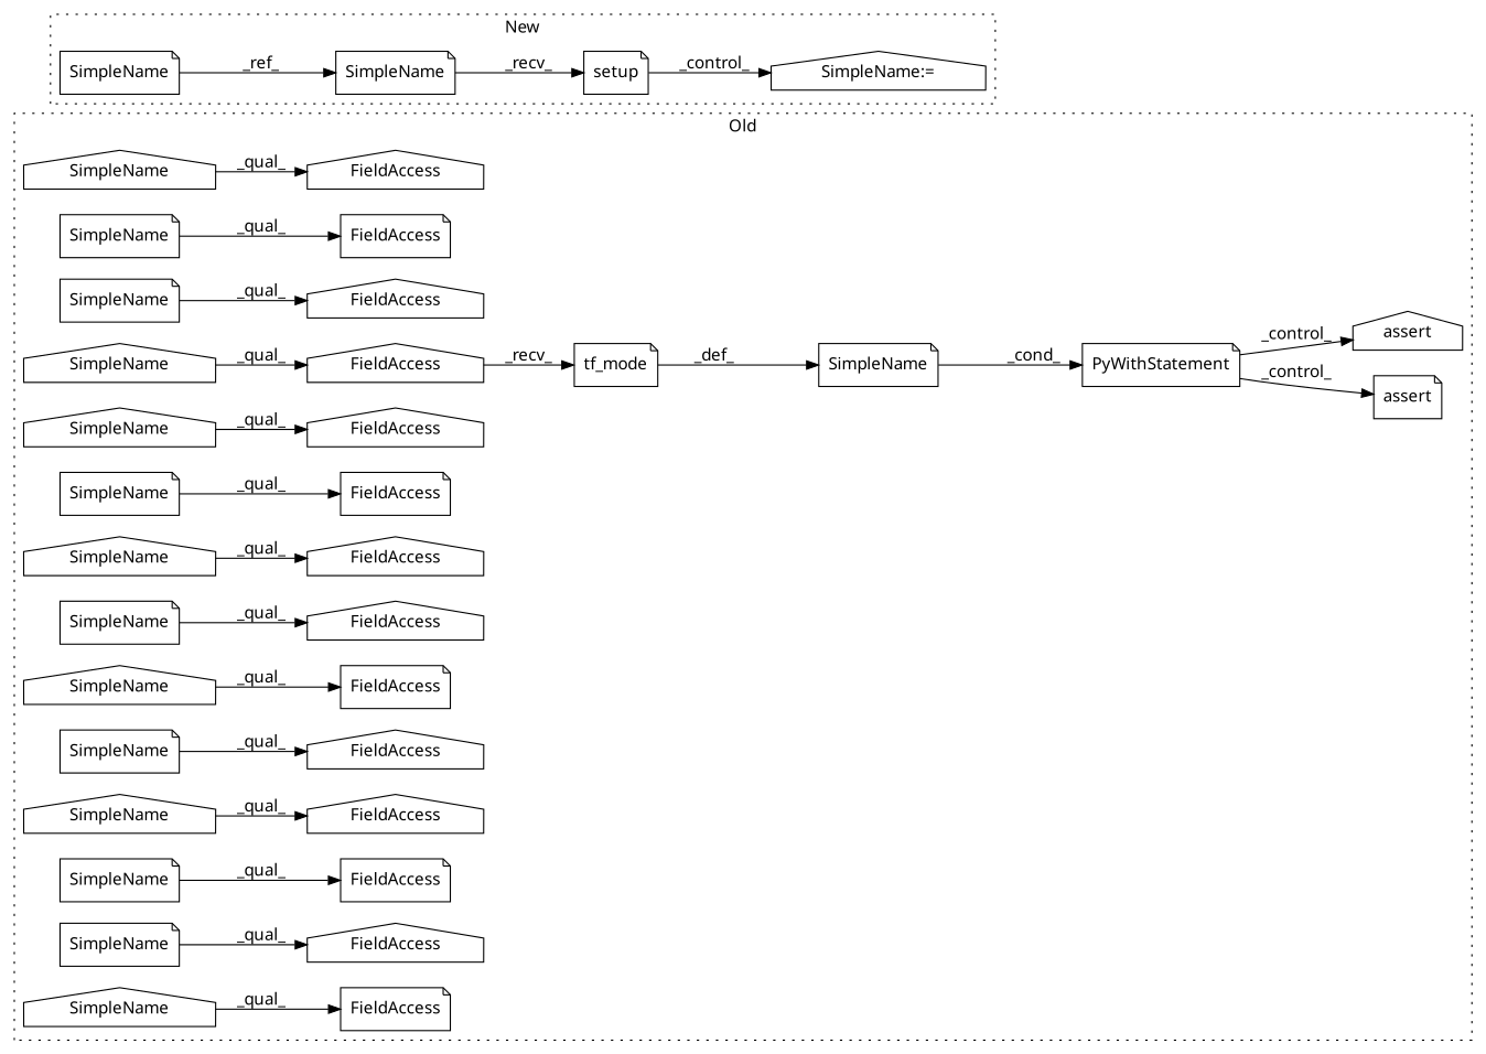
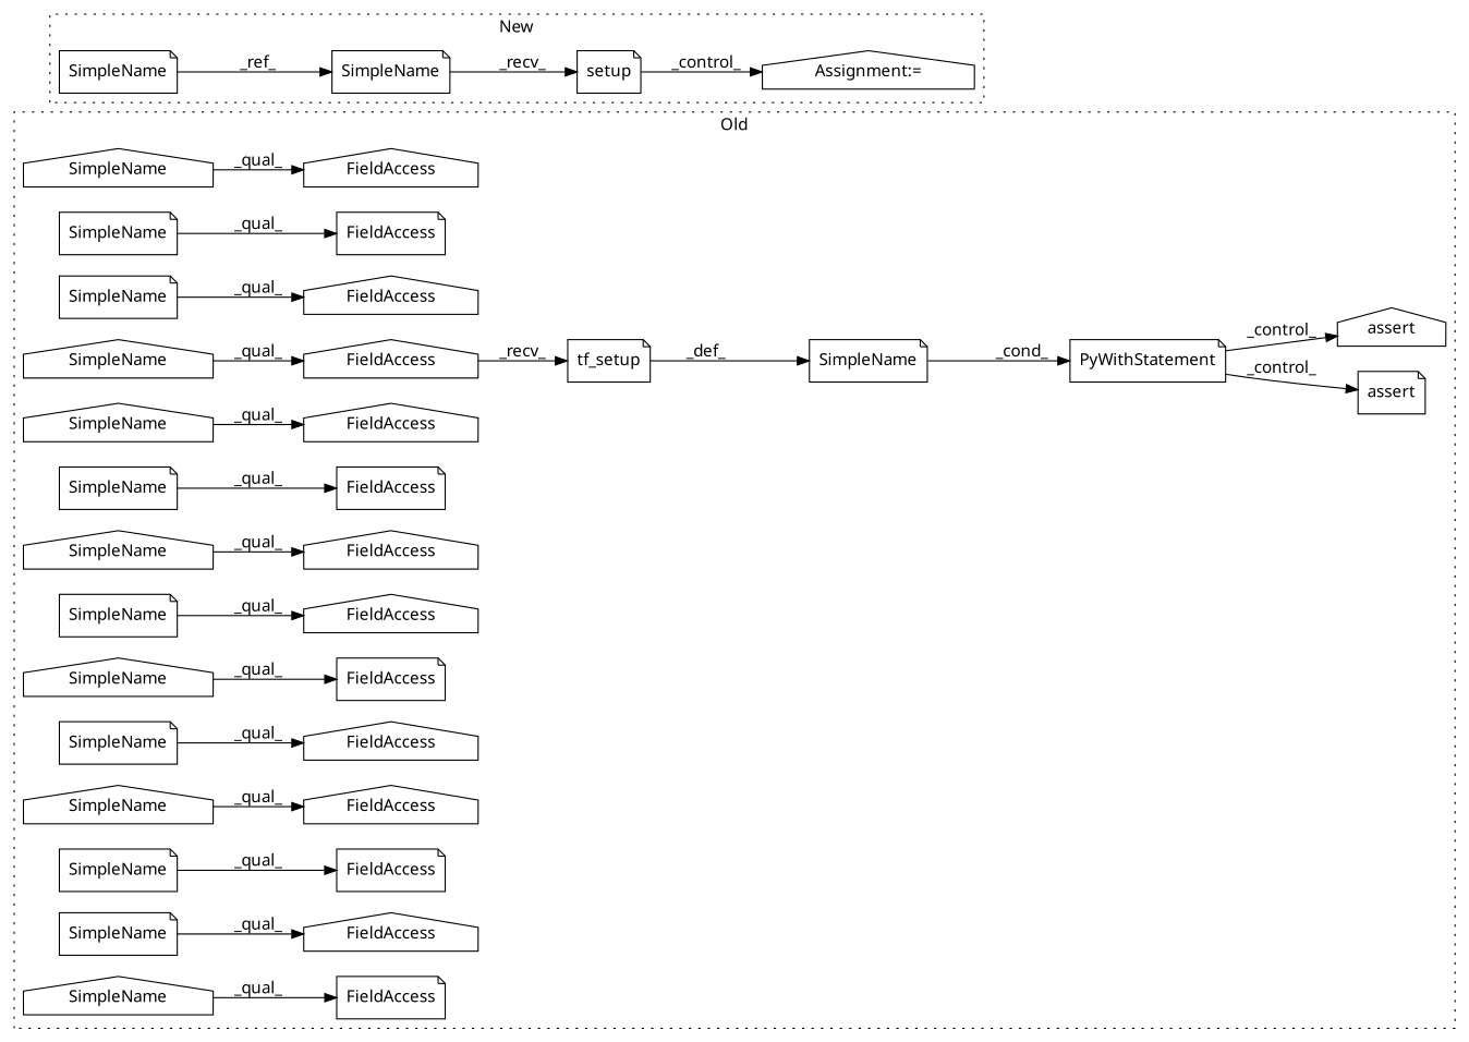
  digraph {
    fontname="Noto Sans"
    rankdir=LR
    node [a=42 fontname="Noto Sans" l=4 s=2877 shape=note]
    edge [fontname="Noto Sans"]
    n1 [a=104 l="10,2" label=PyWithStatement s="2867,2893"]
    n2 [label=SimpleName l="" s=""]
    n3 [a=32 l="11,1" label=assert s="3411,3448"]
-   n4 [a=32 l=9 label=tf_mode s=2884]
+   n4 [a=32 l=9 label=tf_setup s=2884]
    n5 [a=32 l="11,1" label=assert s="3357,3395" shape=house]
    n6 [a=22 l=6 label=FieldAccess shape=house]
    n7 [a=22 l=15 label=FieldAccess s=3032]
    n8 [a=22 l=9 label=FieldAccess s=3022 shape=house]
    n9 [a=22 l=9 label=FieldAccess s=3175]
    n10 [a=22 l=7 label=FieldAccess s=3145]
    n11 [a=22 l=7 label=FieldAccess s=3167 shape=house]
    n12 [a=22 l=6 label=FieldAccess s=3160 shape=house]
    n13 [a=22 l=7 label=FieldAccess s=2992 shape=house]
    n14 [a=22 l=6 label=FieldAccess s=3153 shape=house]
    n15 [a=22 l=14 label=FieldAccess s=3327 shape=house]
    n16 [a=22 l=6 label=FieldAccess s=3007 shape=house]
    n17 [a=22 l=7 label=FieldAccess s=3014]
    n18 [a=22 l=15 label=FieldAccess s=3185]
    n19 [a=22 l=14 label=FieldAccess s=3258 shape=house]
    n20 [label=SimpleName s=3153 shape=house]
    n21 [label=SimpleName s=3014]
    n22 [label=SimpleName s=3327]
    n23 [label=SimpleName shape=house]
    n24 [label=SimpleName s=3160 shape=house]
    n25 [label=SimpleName s=3145]
    n26 [label=SimpleName s=3258 shape=house]
    n27 [label=SimpleName s=3007]
    n28 [label=SimpleName s=3185 shape=house]
    n29 [label=SimpleName s=3167]
    n30 [label=SimpleName s=2992 shape=house]
    n31 [label=SimpleName s=3175]
    n32 [label=SimpleName s=3022]
    n33 [label=SimpleName s=3032 shape=house]
    n34 [a=32 l=7 label=setup s=3042]
-   n35 [a=7 l=2 label="SimpleName:=" s=3035 shape=house]
+   n35 [a=7 l=2 label="Assignment:=" s=3035 shape=house]
    n36 [label=SimpleName s=2556]
    n37 [label=SimpleName s=3037]
    subgraph cluster_1 {
      label=Old
      style=dotted
      n1
      n2
      n3
      n4
      n5
      n6
      n7
      n8
      n9
      n10
      n11
      n12
      n13
      n14
      n15
      n16
      n17
      n18
      n19
      n20
      n21
      n22
      n23
      n24
      n25
      n26
      n27
      n28
      n29
      n30
      n31
      n32
      n33
    }
    subgraph cluster_2 {
      label=New
      style=dotted
      n34
      n35
      n36
      n37
    }
    n1 -> n3 [label=_control_]
    n1 -> n5 [label=_control_]
    n2 -> n1 [label=_cond_]
    n4 -> n2 [label=_def_]
    n6 -> n4 [label=_recv_]
    n20 -> n14 [label=_qual_]
    n21 -> n17 [label=_qual_]
    n22 -> n15 [label=_qual_]
    n23 -> n6 [label=_qual_]
    n24 -> n12 [label=_qual_]
    n25 -> n10 [label=_qual_]
    n26 -> n19 [label=_qual_]
    n27 -> n16 [label=_qual_]
    n28 -> n18 [label=_qual_]
    n29 -> n11 [label=_qual_]
    n30 -> n13 [label=_qual_]
    n31 -> n9 [label=_qual_]
    n32 -> n8 [label=_qual_]
    n33 -> n7 [label=_qual_]
    n34 -> n35 [label=_control_]
    n36 -> n37 [label=_ref_]
    n37 -> n34 [label=_recv_]
  }
